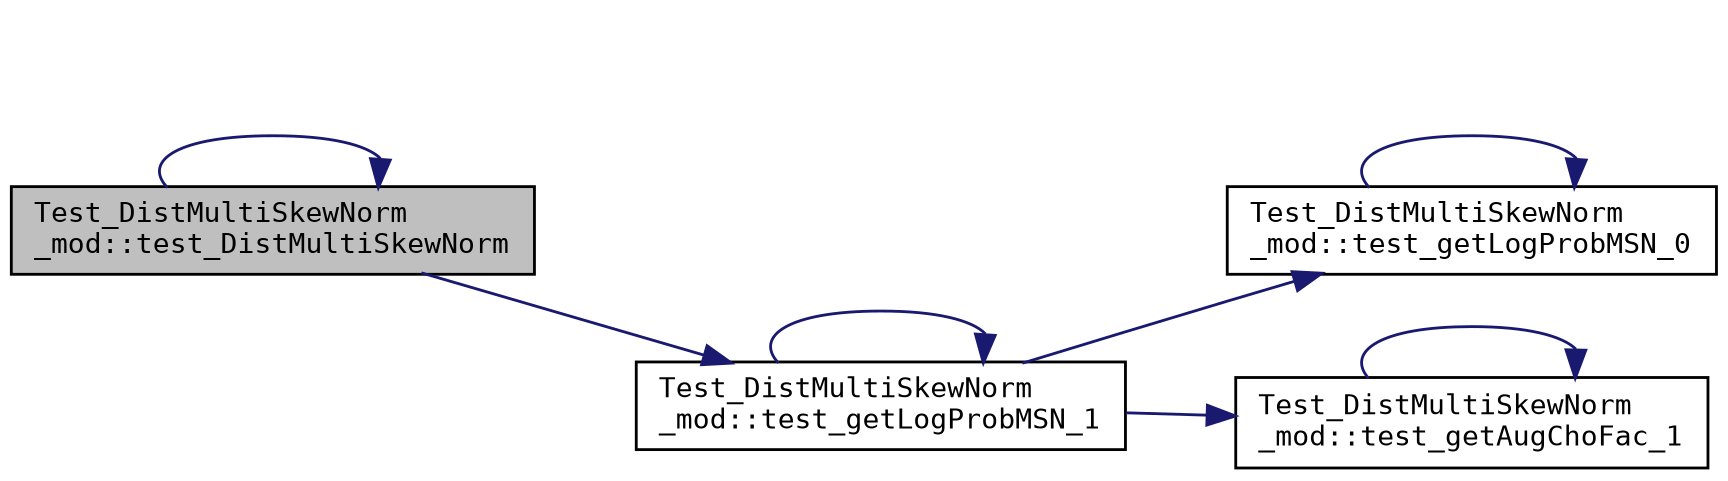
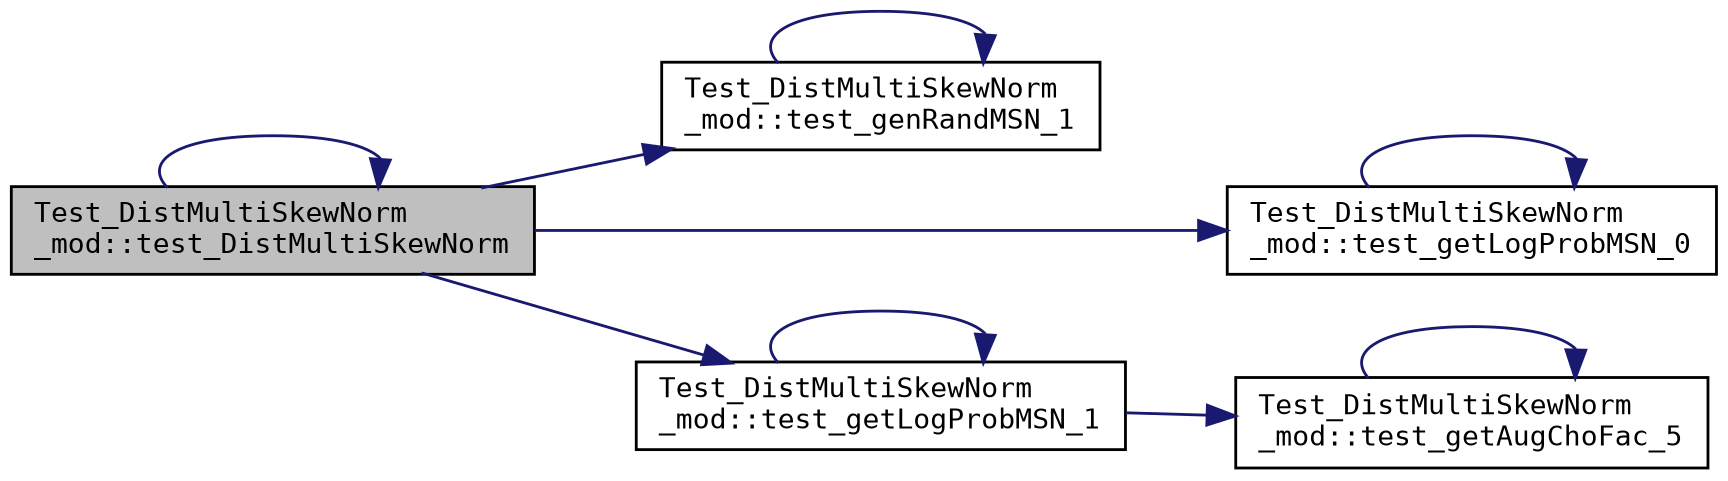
  digraph {
    fontname="DejaVu Sans Mono"
    rankdir=LR
    node [color=black fillcolor=white fontname="DejaVu Sans Mono" fontsize=10 shape=record style=filled]
    edge [color=midnightblue fontname="DejaVu Sans Mono" fontsize=10 labelfontname=Helvetica labelfontsize=10 style=solid]
    n1 [fillcolor=grey75 fontcolor=black height=0.2 label="Test_DistMultiSkewNorm\l_mod::test_DistMultiSkewNorm" width=0.4]
+   n2 [height=0.2 label="Test_DistMultiSkewNorm\l_mod::test_genRandMSN_1" width=0.4]
    n3 [height=0.2 label="Test_DistMultiSkewNorm\l_mod::test_getLogProbMSN_1" width=0.4]
    n4 [height=0.2 label="Test_DistMultiSkewNorm\l_mod::test_getLogProbMSN_0" width=0.4]
-   n5 [height=0.2 label="Test_DistMultiSkewNorm\l_mod::test_getAugChoFac_1" width=0.4]
+   n5 [height=0.2 label="Test_DistMultiSkewNorm\l_mod::test_getAugChoFac_5" width=0.4]
    n1 -> n1
+   n1 -> n2
    n1 -> n3
-   n3 -> n4
+   n1 -> n4
+   n2 -> n2
    n3 -> n3
    n3 -> n5
    n4 -> n4
    n5 -> n5
  }
